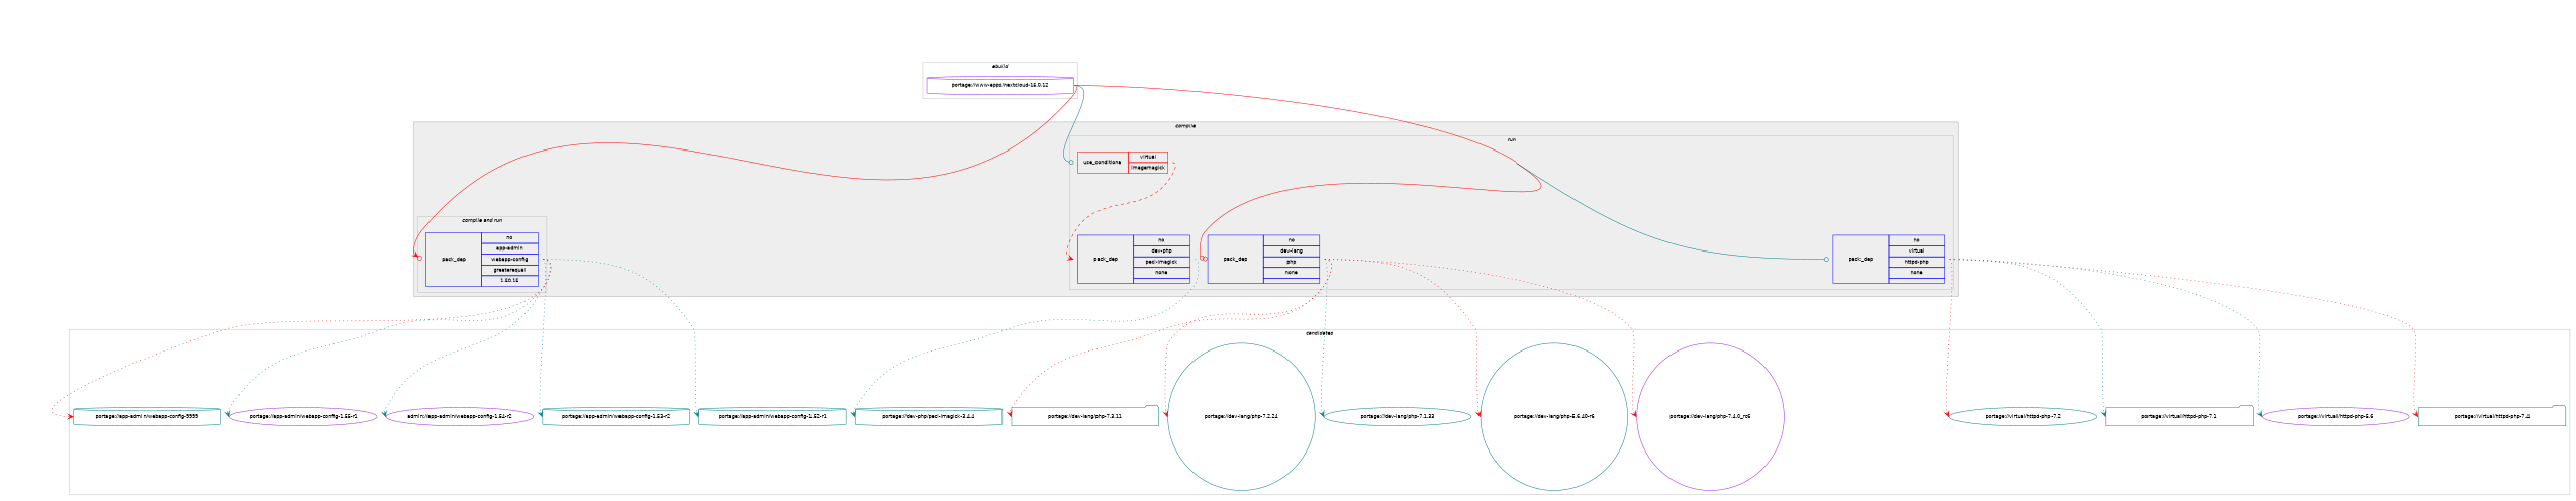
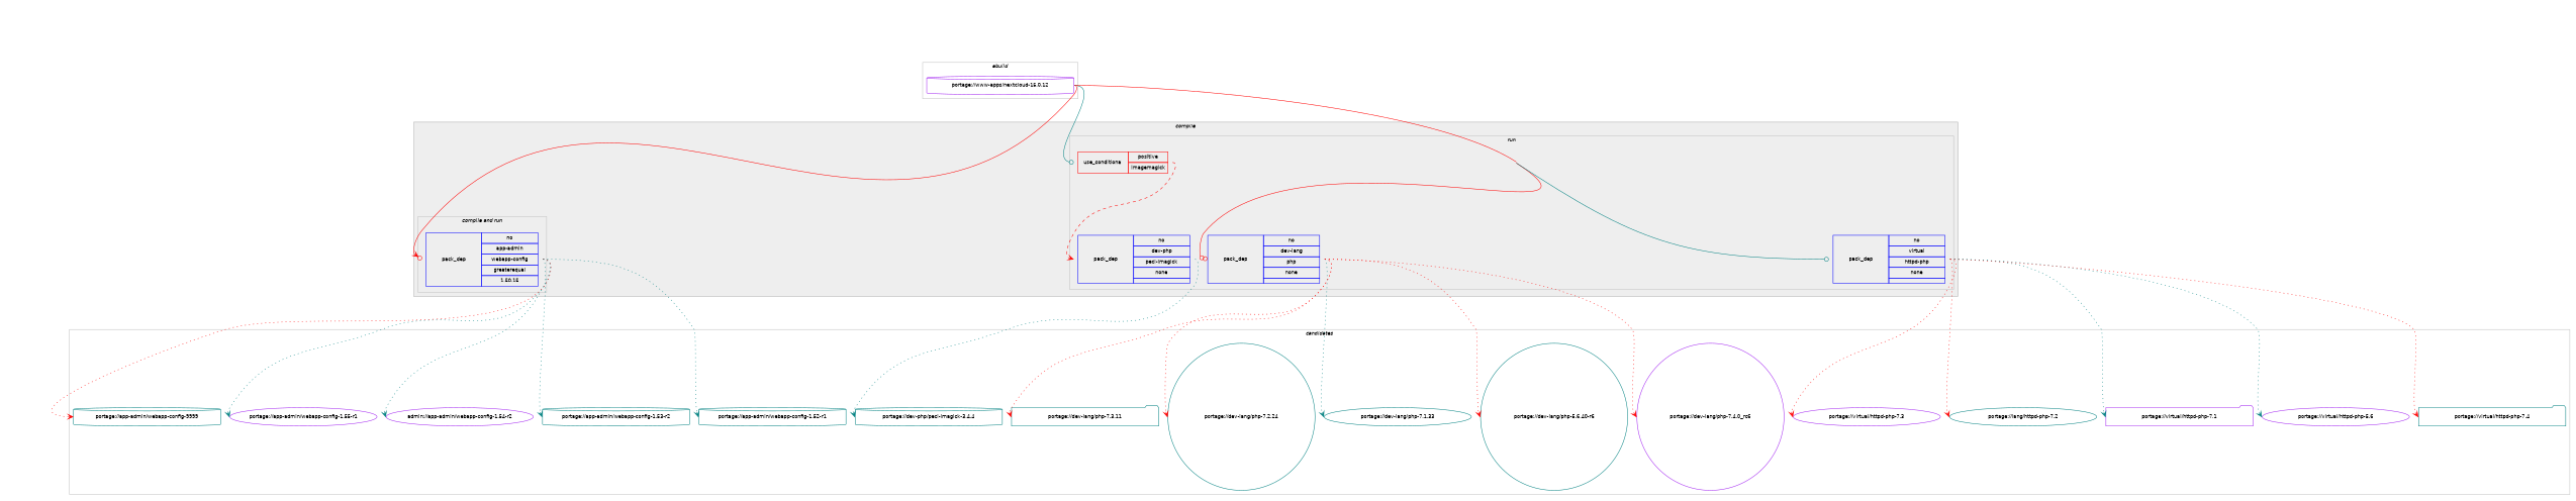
  digraph {
    compound=true
    concentrate=true
    fontname=Helvetica
    fontsize=10
    newrank=true
    rankdir=TB
    ranksep=1.5
    node [color=teal fontname=Helvetica fontsize=10 shape=ellipse]
    edge [arrowhead=vee color=red headport=w style=dotted tailport=e weight=100]
    n1 [color=purple label="portage://www-apps/nextcloud-15.0.12" shape=cylinder width=4]
    n2 [color=blue label=<<TABLE BORDER="0" CELLBORDER="1" CELLSPACING="0" CELLPADDING="4" WIDTH="220"><TR><TD ROWSPAN="6" CELLPADDING="30">pack_dep</TD></TR><TR><TD WIDTH="110">no</TD></TR><TR><TD>app-admin</TD></TR><TR><TD>webapp-config</TD></TR><TR><TD>greaterequal</TD></TR><TR><TD>1.50.15</TD></TR></TABLE>> shape=none]
    n3 [color=blue label=<<TABLE BORDER="0" CELLBORDER="1" CELLSPACING="0" CELLPADDING="4" WIDTH="220"><TR><TD ROWSPAN="6" CELLPADDING="30">pack_dep</TD></TR><TR><TD WIDTH="110">no</TD></TR><TR><TD>dev-php</TD></TR><TR><TD>pecl-imagick</TD></TR><TR><TD>none</TD></TR><TR><TD></TD></TR></TABLE>> shape=none]
-   n4 [color=red label=<<TABLE BORDER="0" CELLBORDER="1" CELLSPACING="0" CELLPADDING="4"><TR><TD ROWSPAN="3" CELLPADDING="10">use_conditional</TD></TR><TR><TD>virtual</TD></TR><TR><TD>imagemagick</TD></TR></TABLE>> shape=none]
+   n4 [color=red label=<<TABLE BORDER="0" CELLBORDER="1" CELLSPACING="0" CELLPADDING="4"><TR><TD ROWSPAN="3" CELLPADDING="10">use_conditional</TD></TR><TR><TD>positive</TD></TR><TR><TD>imagemagick</TD></TR></TABLE>> shape=none]
    n5 [color=blue label=<<TABLE BORDER="0" CELLBORDER="1" CELLSPACING="0" CELLPADDING="4" WIDTH="220"><TR><TD ROWSPAN="6" CELLPADDING="30">pack_dep</TD></TR><TR><TD WIDTH="110">no</TD></TR><TR><TD>dev-lang</TD></TR><TR><TD>php</TD></TR><TR><TD>none</TD></TR><TR><TD></TD></TR></TABLE>> shape=none]
    n6 [color=blue label=<<TABLE BORDER="0" CELLBORDER="1" CELLSPACING="0" CELLPADDING="4" WIDTH="220"><TR><TD ROWSPAN="6" CELLPADDING="30">pack_dep</TD></TR><TR><TD WIDTH="110">no</TD></TR><TR><TD>virtual</TD></TR><TR><TD>httpd-php</TD></TR><TR><TD>none</TD></TR><TR><TD></TD></TR></TABLE>> shape=none]
    n7 [label="portage://app-admin/webapp-config-1.52-r1" shape=cylinder width=4]
    n8 [label="portage://app-admin/webapp-config-1.53-r2" shape=cylinder width=4]
    n9 [color=purple label="admin://app-admin/webapp-config-1.54-r2" width=4]
    n10 [color=purple label="portage://app-admin/webapp-config-1.55-r1" width=4]
    n11 [label="portage://app-admin/webapp-config-9999" shape=cylinder width=4]
    n12 [label="portage://dev-php/pecl-imagick-3.4.4" shape=cylinder width=4]
    n13 [label="portage://dev-lang/php-5.6.40-r6" shape=circle width=4]
    n14 [label="portage://dev-lang/php-7.1.33" width=4]
    n15 [label="portage://dev-lang/php-7.2.24" shape=circle width=4]
    n16 [label="portage://dev-lang/php-7.3.11" shape=folder width=4]
    n17 [color=purple label="portage://dev-lang/php-7.4.0_rc6" shape=circle width=4]
    n18 [color=purple label="portage://virtual/httpd-php-5.6" width=4]
    n19 [color=purple label="portage://virtual/httpd-php-7.1" shape=folder width=4]
-   n20 [label="portage://virtual/httpd-php-7.2" width=4]
+   n20 [label="portage://lang/httpd-php-7.2" width=4]
+   n21 [color=purple label="portage://virtual/httpd-php-7.3" width=4]
    n22 [label="portage://virtual/httpd-php-7.4" shape=folder width=4]
    subgraph cluster_1 {
      color=gray
      label=<<i>ebuild</i>>
      rank=same
      n1
    }
    subgraph cluster_2 {
      color=gray
      label=<<i>dependencies</i>>
      subgraph cluster_3 {
        color=gray
        fillcolor="#eeeeee"
        label=<<i>compile</i>>
        style=filled
      }
      subgraph cluster_4 {
        color=gray
        fillcolor="#eeeeee"
        label=<<i>compile and run</i>>
        style=filled
        subgraph sub_5 {
          color=gray
          fillcolor="#eeeeee"
          label=<<i>compile and run</i>>
          style=filled
          n2
        }
      }
      subgraph cluster_6 {
        color=gray
        fillcolor="#eeeeee"
        label=<<i>run</i>>
        style=filled
        subgraph sub_7 {
          color=gray
          fillcolor="#eeeeee"
          label=<<i>run</i>>
          style=filled
          n4
          subgraph sub_8 {
            color=gray
            fillcolor="#eeeeee"
            label=<<i>run</i>>
            style=filled
            n3
          }
        }
        subgraph sub_9 {
          color=gray
          fillcolor="#eeeeee"
          label=<<i>run</i>>
          style=filled
          n5
        }
        subgraph sub_10 {
          color=gray
          fillcolor="#eeeeee"
          label=<<i>run</i>>
          style=filled
          n6
        }
      }
    }
    subgraph cluster_11 {
      color=gray
      label=<<i>candidates</i>>
      rank=same
      subgraph sub_12 {
        color=black
        label=<<i>candidates</i>>
        nodesep=1
        rank=same
        n7
        n8
        n9
        n10
        n11
      }
      subgraph sub_13 {
        color=black
        label=<<i>candidates</i>>
        nodesep=1
        rank=same
        n12
      }
      subgraph sub_14 {
        color=black
        label=<<i>candidates</i>>
        nodesep=1
        rank=same
        n13
        n14
        n15
        n16
        n17
      }
      subgraph sub_15 {
        color=black
        label=<<i>candidates</i>>
        nodesep=1
        rank=same
        n18
        n19
        n20
+       n21
        n22
      }
    }
    n1 -> n2 [arrowhead=odotvee style=solid weight=20]
    n1 -> n4 [arrowhead=odot color=teal style=solid weight=20]
    n1 -> n5 [arrowhead=odot style=solid weight=20]
    n1 -> n6 [arrowhead=odot color=teal style=solid weight=20]
    n2 -> n7 [color=teal]
    n2 -> n8 [color=teal]
    n2 -> n9 [color=teal]
    n2 -> n10 [color=teal]
    n2 -> n11
    n3 -> n12 [color=teal]
    n4 -> n3 [style=dashed weight=20]
    n5 -> n13
    n5 -> n14 [color=teal]
    n5 -> n15
    n5 -> n16
    n5 -> n17
    n6 -> n18 [color=teal]
    n6 -> n19 [color=teal]
    n6 -> n20
+   n6 -> n21
    n6 -> n22
  }
